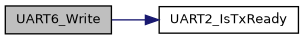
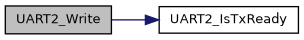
  digraph {
    rankdir=LR
    fontname="DejaVu Sans"
    node [color=black fontname="DejaVu Sans" fontsize=10 shape=record style=filled]
-   n1 [fillcolor=grey75 fontcolor=black height=0.2 label=UART6_Write width=0.4]
+   n1 [fillcolor=grey75 fontcolor=black height=0.2 label=UART2_Write width=0.4]
    n2 [fillcolor=white height=0.2 label=UART2_IsTxReady width=0.4]
    n1 -> n2 [color=midnightblue fontname="DejaVu Sans" fontsize=10 labelfontname=Helvetica labelfontsize=10 style=solid]
  }
